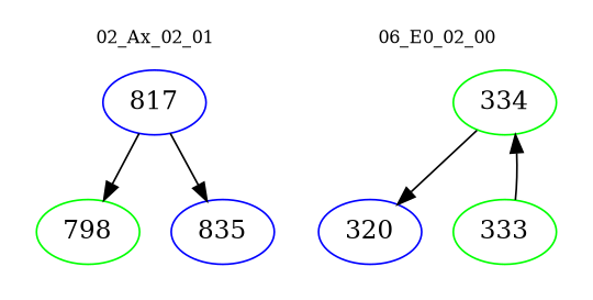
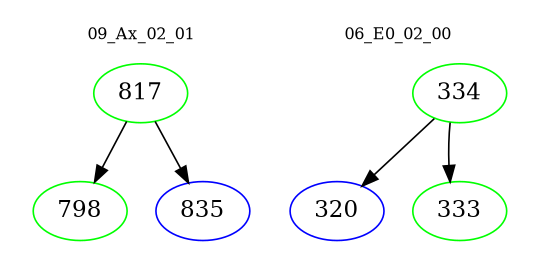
  digraph {
    node [color=blue]
    edge [color=black]
-   n1 [label=817]
+   n1 [color=green label=817]
    n2 [color=green label=798]
    n3 [label=835]
    n4 [color=green label=334]
    n5 [label=320]
    n6 [color=green label=333]
    subgraph cluster_1 {
      color=white
      fontsize=10
-     label="02_Ax_02_01"
+     label="09_Ax_02_01"
      n1
      n2
      n3
    }
    subgraph cluster_2 {
      color=white
      fontsize=10
      label="06_E0_02_00"
      n4
      n5
      n6
    }
    n1 -> n2
    n1 -> n3
    n4 -> n5
-   n6 -> n4
+   n4 -> n6
  }
